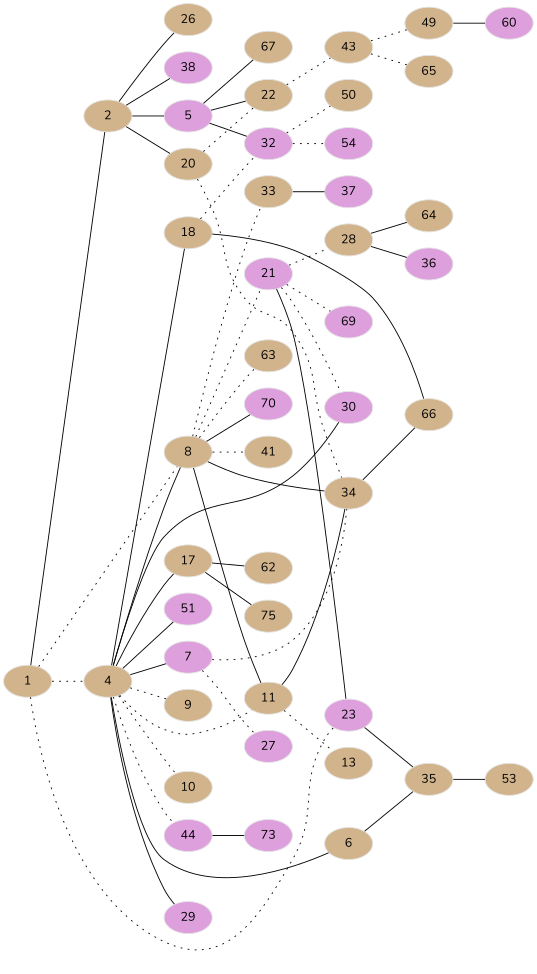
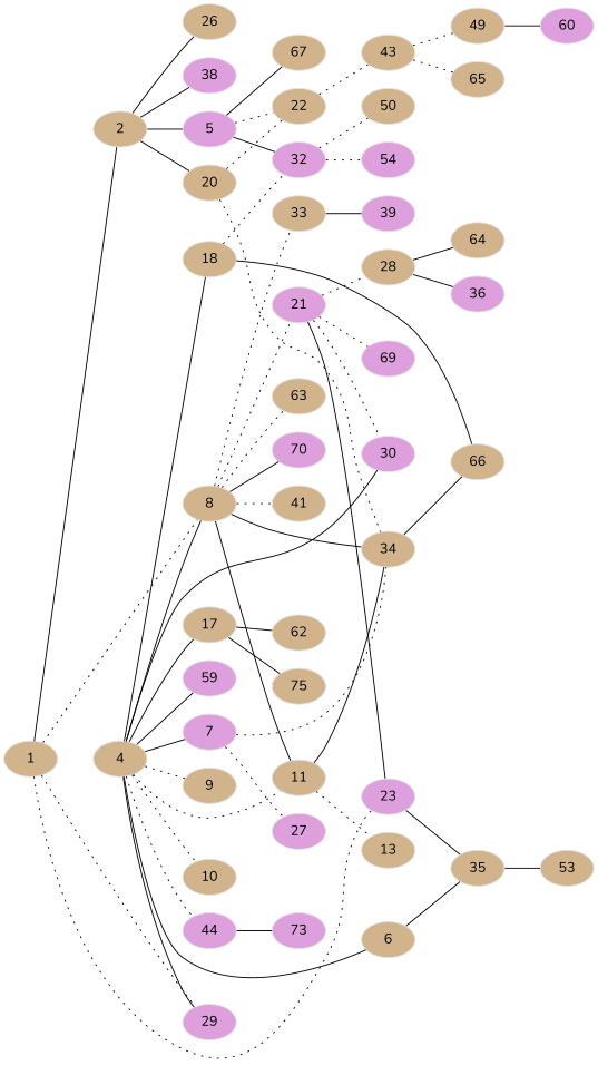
  graph {
    fontname=Nunito
    rankdir=LR
    node [color=gray90 fillcolor=tan fontname=Nunito style=filled]
    edge [fontname=Nunito style=solid]
    1 [super="+3"]
    2 [super="+16"]
    4 [super="+15"]
    8 [super="+12"]
    23 [fillcolor=plum]
    5 [fillcolor=plum super="+48"]
    20 [super="+25"]
    26
    38 [fillcolor=plum]
    6
    7 [fillcolor=plum super="+14"]
    9
    10 [super="+61"]
    11 [super="+19"]
    17 [super="+56"]
    18 [super="+31"]
    29 [fillcolor=plum super="+39"]
    30 [fillcolor=plum super="+45"]
    44 [fillcolor=plum]
-   51 [fillcolor=plum]
+   51 [fillcolor=plum label=59]
    34 [super="+58"]
    21 [fillcolor=plum super="+24"]
    33 [super="+52"]
    41
    63
    70 [fillcolor=plum]
    35 [super="+55"]
    22 [super="+42"]
    32 [fillcolor=plum super="+46"]
    67
    27 [fillcolor=plum super="+57"]
    13
    62
    75
    66
    73 [fillcolor=plum]
    43 [super="+47"]
    50
    54 [fillcolor=plum]
    53
    28 [super="+40"]
    69 [fillcolor=plum super="+72"]
-   37 [fillcolor=plum super="+71"]
+   37 [fillcolor=plum super="+71" label=39]
    64 [super="+68"]
    36 [fillcolor=plum]
    49 [super="+59"]
    65 [super="+74"]
    60 [fillcolor=plum]
    1 -- 2
-   1 -- 4 [style=dotted]
+   1 -- 29 [style=dotted]
    1 -- 8 [style=dotted]
    1 -- 23 [style=dotted]
    2 -- 5
    2 -- 20
    2 -- 26
    2 -- 38
    4 -- 8
    4 -- 6
    4 -- 7
    4 -- 9 [style=dotted]
    4 -- 10 [style=dotted]
    4 -- 11 [style=dotted]
    4 -- 17
    4 -- 18
    4 -- 29
    4 -- 30
    4 -- 44 [style=dotted]
    4 -- 51
    8 -- 11
    8 -- 34
    8 -- 21 [style=dotted]
    8 -- 33 [style=dotted]
    8 -- 41 [style=dotted]
    8 -- 63 [style=dotted]
    8 -- 70
    23 -- 35
-   5 -- 22
+   5 -- 22 [style=dotted]
    5 -- 32
    5 -- 67
    20 -- 34 [style=dotted]
    20 -- 22 [style=dotted]
    6 -- 35
    7 -- 34 [style=dotted]
    7 -- 27 [style=dotted]
    11 -- 34
    11 -- 13 [style=dotted]
    17 -- 62
    17 -- 75
    18 -- 32 [style=dotted]
    18 -- 66
    44 -- 73
    34 -- 66
    21 -- 23
    21 -- 30 [style=dotted]
    21 -- 28 [style=dotted]
    21 -- 69 [style=dotted]
    33 -- 37
    35 -- 53
    22 -- 43 [style=dotted]
    32 -- 50 [style=dotted]
    32 -- 54 [style=dotted]
    43 -- 49 [style=dotted]
    43 -- 65 [style=dotted]
    28 -- 64
    28 -- 36
    49 -- 60
  }
